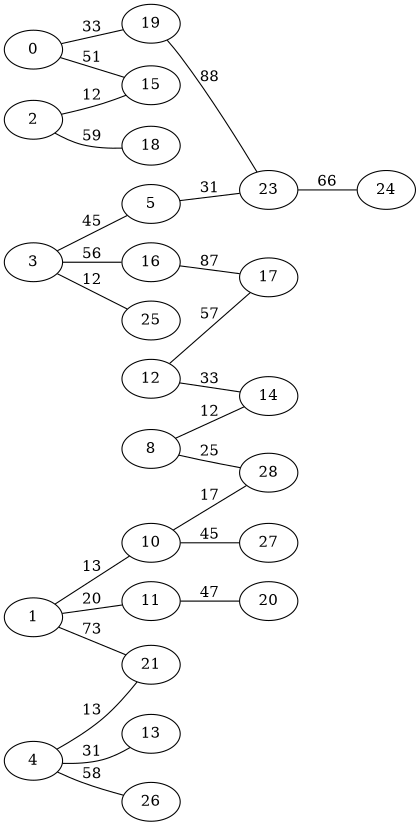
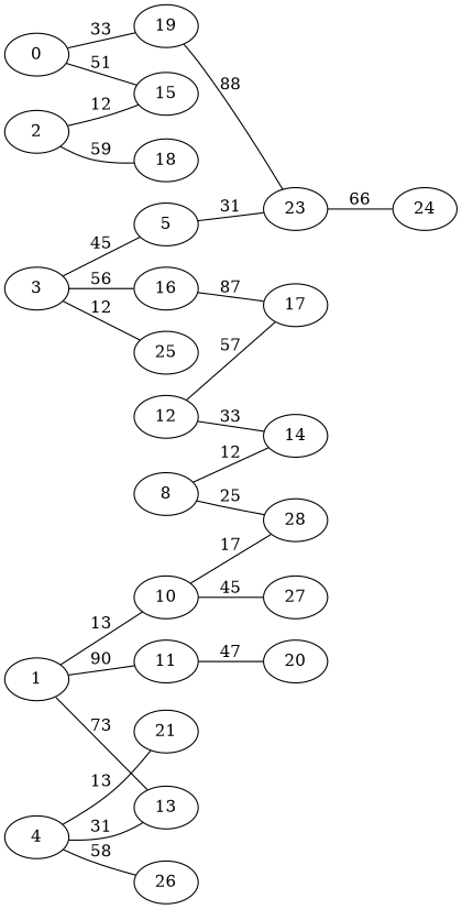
  graph {
    rankdir=LR
    n1 [label=0]
    n2 [label=15]
    n3 [label=19]
    n4 [label=23]
    n5 [label=1]
    n6 [label=11]
    n7 [label=13]
    n8 [label=10]
    n9 [label=20]
    n10 [label=27]
    n11 [label=2]
    n12 [label=18]
    n13 [label=3]
    n14 [label=5]
    n15 [label=16]
    n16 [label=25]
    n17 [label=17]
    n18 [label=4]
    n19 [label=21]
    n20 [label=26]
    n21 [label=24]
    n22 [label=8]
    n23 [label=14]
    n24 [label=28]
    n25 [label=12]
    n1 -- n2 [label=51]
    n1 -- n3 [label=33]
    n3 -- n4 [label=88]
    n4 -- n21 [label=66]
-   n5 -- n6 [label=20]
-   n5 -- n19 [label=73]
+   n5 -- n6 [label=90]
+   n5 -- n7 [label=73]
    n5 -- n8 [label=13]
    n6 -- n9 [label=47]
    n8 -- n10 [label=45]
    n8 -- n24 [label=17]
    n11 -- n2 [label=12]
    n11 -- n12 [label=59]
    n13 -- n14 [label=45]
    n13 -- n15 [label=56]
    n13 -- n16 [label=12]
    n14 -- n4 [label=31]
    n15 -- n17 [label=87]
    n18 -- n7 [label=31]
    n18 -- n19 [label=13]
    n18 -- n20 [label=58]
    n22 -- n23 [label=12]
    n22 -- n24 [label=25]
    n25 -- n17 [label=57]
    n25 -- n23 [label=33]
  }
